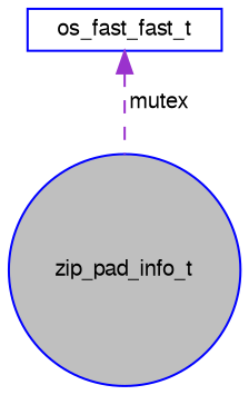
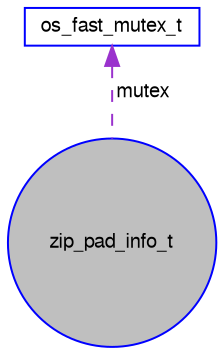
  digraph {
    node [color=blue fontname=FreeSans fontsize=10]
    n1 [fillcolor=grey75 fontcolor=black height=0.2 label=zip_pad_info_t shape=circle style=filled width=0.4]
-   n2 [height=0.2 label=os_fast_fast_t shape=box width=0.4]
+   n2 [height=0.2 label=os_fast_mutex_t shape=box width=0.4]
    n2 -> n1 [color=darkorchid3 dir=back fontname=FreeSans fontsize=10 label=" mutex" labelfontname=FreeSans labelfontsize=10 style=dashed]
  }
